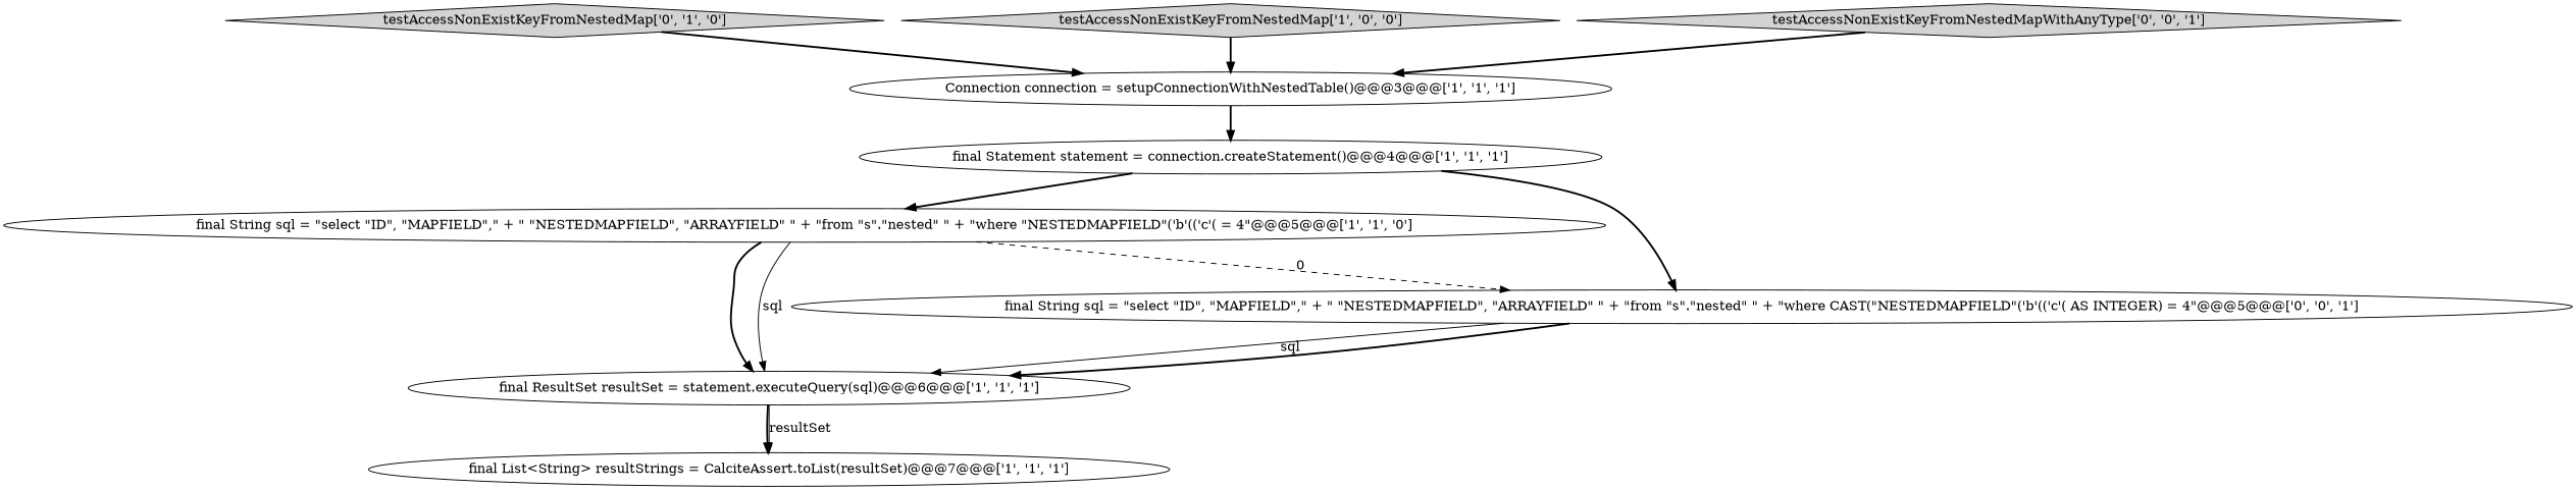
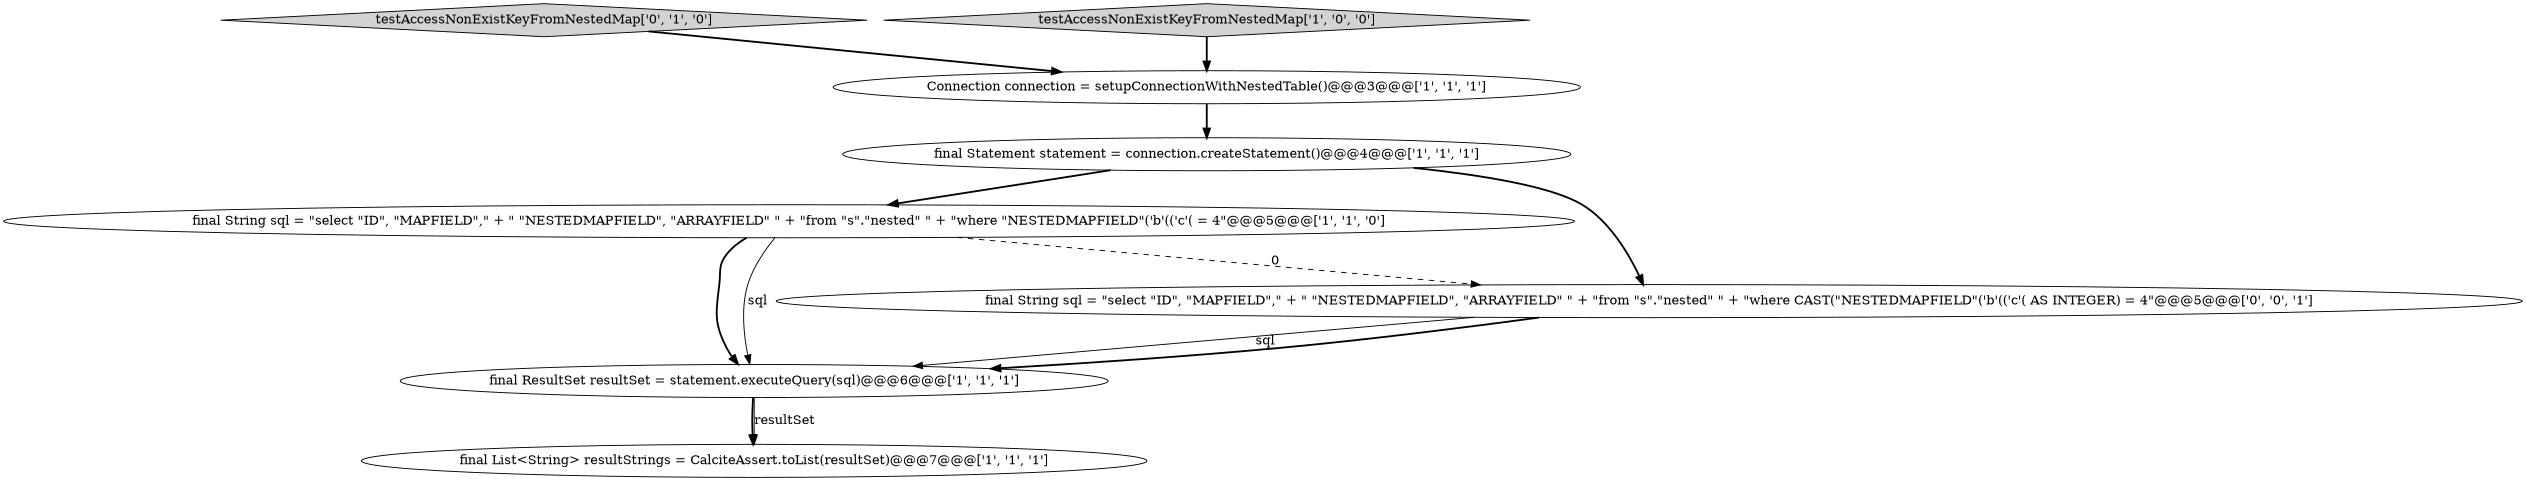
  digraph {
    node [fillcolor=white shape=ellipse style=filled]
    edge [style=bold]
    n1 [fillcolor=lightgray label="testAccessNonExistKeyFromNestedMap['0', '1', '0']" shape=diamond]
    n2 [label="Connection connection = setupConnectionWithNestedTable()@@@3@@@['1', '1', '1']"]
    n3 [label="final Statement statement = connection.createStatement()@@@4@@@['1', '1', '1']"]
    n4 [label="final ResultSet resultSet = statement.executeQuery(sql)@@@6@@@['1', '1', '1']"]
    n5 [label="final List<String> resultStrings = CalciteAssert.toList(resultSet)@@@7@@@['1', '1', '1']"]
    n6 [label="final String sql = \"select \"ID\", \"MAPFIELD\",\" + \" \"NESTEDMAPFIELD\", \"ARRAYFIELD\" \" + \"from \"s\".\"nested\" \" + \"where \"NESTEDMAPFIELD\"('b'(('c'( = 4\"@@@5@@@['1', '1', '0']"]
    n7 [label="final String sql = \"select \"ID\", \"MAPFIELD\",\" + \" \"NESTEDMAPFIELD\", \"ARRAYFIELD\" \" + \"from \"s\".\"nested\" \" + \"where CAST(\"NESTEDMAPFIELD\"('b'(('c'( AS INTEGER) = 4\"@@@5@@@['0', '0', '1']"]
    n8 [fillcolor=lightgray label="testAccessNonExistKeyFromNestedMap['1', '0', '0']" shape=diamond]
-   n9 [fillcolor=lightgray label="testAccessNonExistKeyFromNestedMapWithAnyType['0', '0', '1']" shape=diamond]
    n1 -> n2
    n2 -> n3
    n3 -> n6
    n3 -> n7
    n4 -> n5
    n4 -> n5 [label=resultSet style=solid]
    n6 -> n4
    n6 -> n4 [label=sql style=solid]
    n6 -> n7 [label=0 style=dashed]
    n7 -> n4 [label=sql style=solid]
    n7 -> n4
    n8 -> n2
-   n9 -> n2
  }
